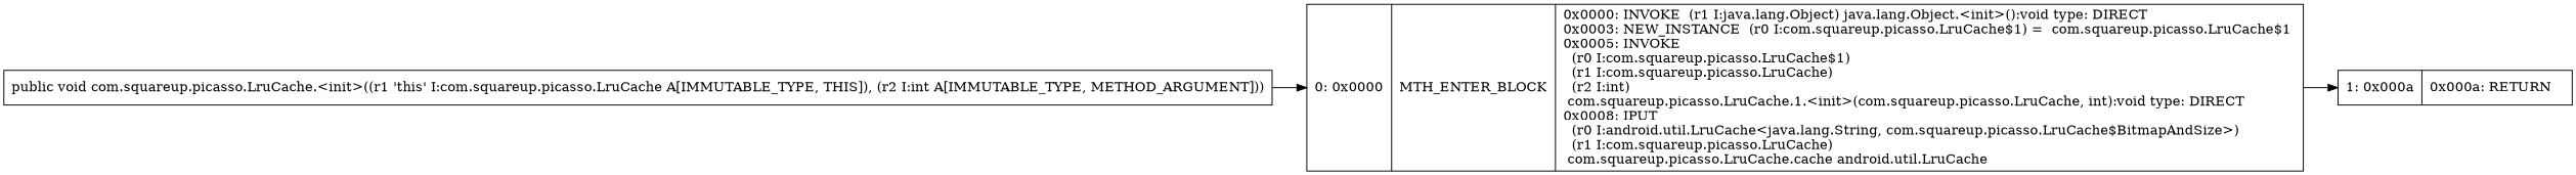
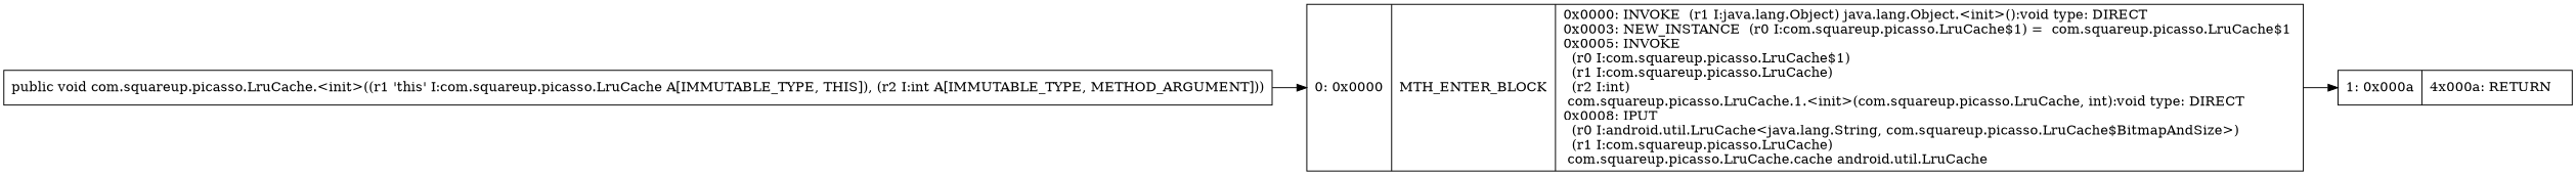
  digraph {
    rankdir=LR
    node [shape=record]
    n1 [label="{0\:\ 0x0000|MTH_ENTER_BLOCK\l|0x0000: INVOKE  (r1 I:java.lang.Object) java.lang.Object.\<init\>():void type: DIRECT \l0x0003: NEW_INSTANCE  (r0 I:com.squareup.picasso.LruCache$1) =  com.squareup.picasso.LruCache$1 \l0x0005: INVOKE  \l  (r0 I:com.squareup.picasso.LruCache$1)\l  (r1 I:com.squareup.picasso.LruCache)\l  (r2 I:int)\l com.squareup.picasso.LruCache.1.\<init\>(com.squareup.picasso.LruCache, int):void type: DIRECT \l0x0008: IPUT  \l  (r0 I:android.util.LruCache\<java.lang.String, com.squareup.picasso.LruCache$BitmapAndSize\>)\l  (r1 I:com.squareup.picasso.LruCache)\l com.squareup.picasso.LruCache.cache android.util.LruCache \l}"]
-   n2 [label="{1\:\ 0x000a|0x000a: RETURN   \l}"]
+   n2 [label="{1\:\ 0x000a|4x000a: RETURN   \l}"]
    n3 [label="{public void com.squareup.picasso.LruCache.\<init\>((r1 'this' I:com.squareup.picasso.LruCache A[IMMUTABLE_TYPE, THIS]), (r2 I:int A[IMMUTABLE_TYPE, METHOD_ARGUMENT])) }"]
    n1 -> n2
    n3 -> n1
  }
